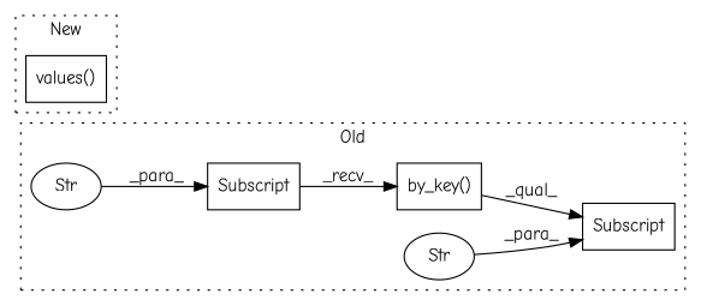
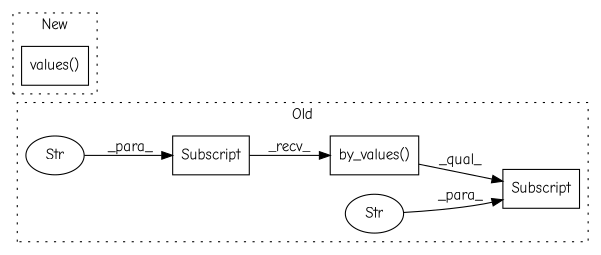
  digraph {
    rankdir=LR
    fontname="Comic Neue"
    node [a=75 s=780 shape=box fontname="Comic Neue"]
    edge [fontname="Comic Neue"]
-   n1 [l=40 label="by_key()"]
+   n1 [l=40 label="by_values()"]
    n2 [a=63 l="31,0" label=Subscript s="780,0"]
    n3 [a=66 l=17 label=Str s=793 shape=ellipse]
    n4 [a=63 l="49,0" label=Subscript s="780,0"]
    n5 [a=66 l=7 label=Str s=821 shape=ellipse]
    n6 [l=41 label="values()"]
    subgraph cluster_1 {
      label=Old
      style=dotted
      n1
      n2
      n3
      n4
      n5
    }
    subgraph cluster_2 {
      label=New
      style=dotted
      n6
    }
    n1 -> n4 [label=_qual_]
    n2 -> n1 [label=_recv_]
    n3 -> n2 [label=_para_]
    n5 -> n4 [label=_para_]
  }
